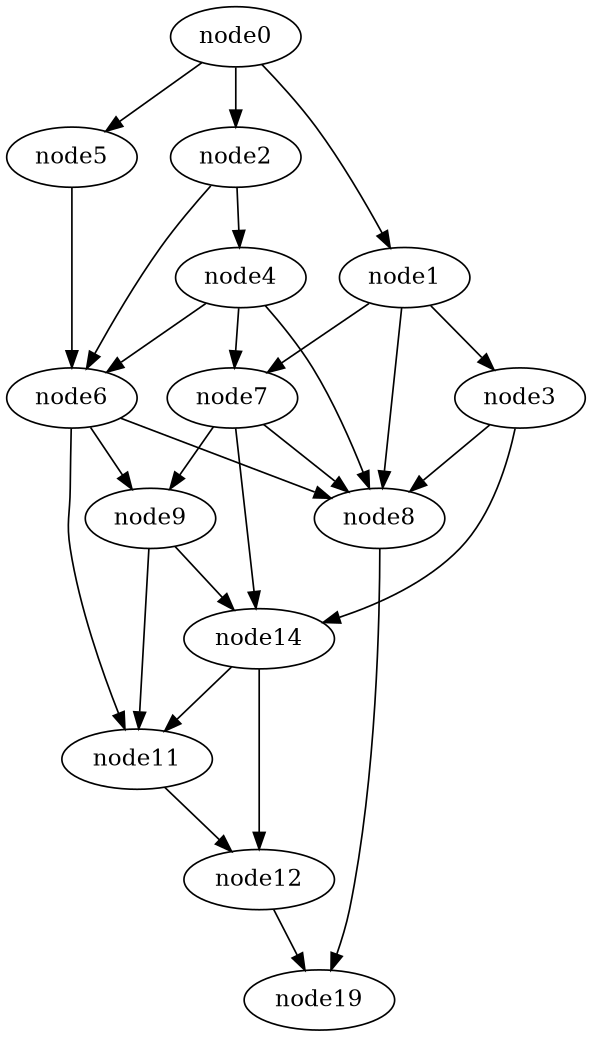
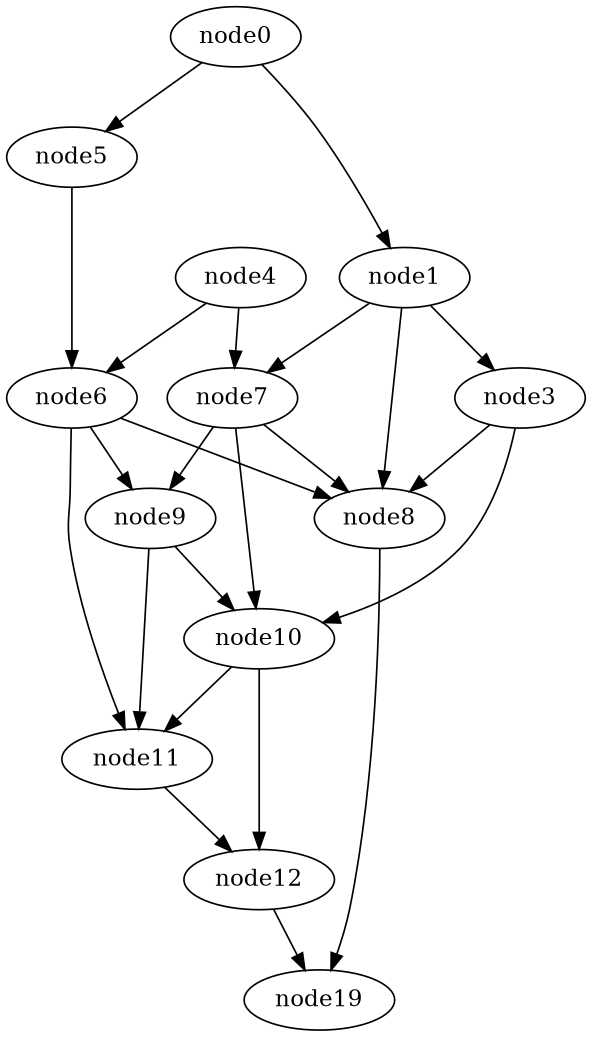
  digraph {
    n1 [label=node19]
    node12
    node11
-   node10 [label=node14]
+   node10
    node9
    node8
    node7
    node6
    node5
    node4
    node3
-   node2
    node1
    node0
    node12 -> n1
    node11 -> node12
    node10 -> node12
    node10 -> node11
    node9 -> node11
    node9 -> node10
    node8 -> n1
    node7 -> node10
    node7 -> node9
    node7 -> node8
    node6 -> node11
    node6 -> node9
    node6 -> node8
    node5 -> node6
-   node4 -> node8
    node4 -> node7
    node4 -> node6
    node3 -> node10
    node3 -> node8
-   node2 -> node6
-   node2 -> node4
    node1 -> node8
    node1 -> node7
    node1 -> node3
    node0 -> node5
-   node0 -> node2
    node0 -> node1
  }
